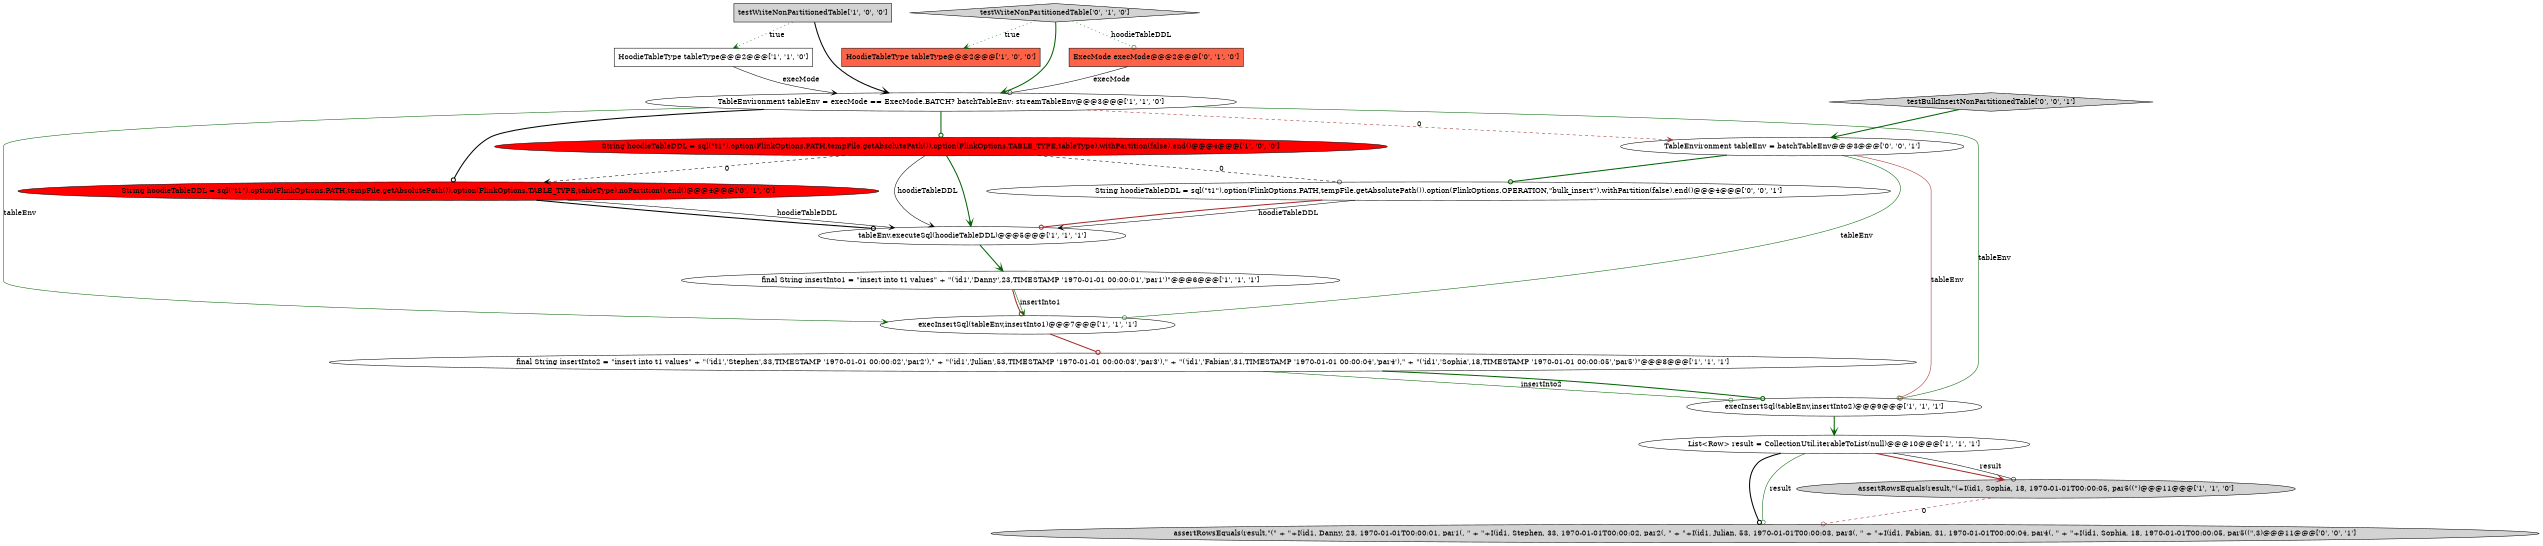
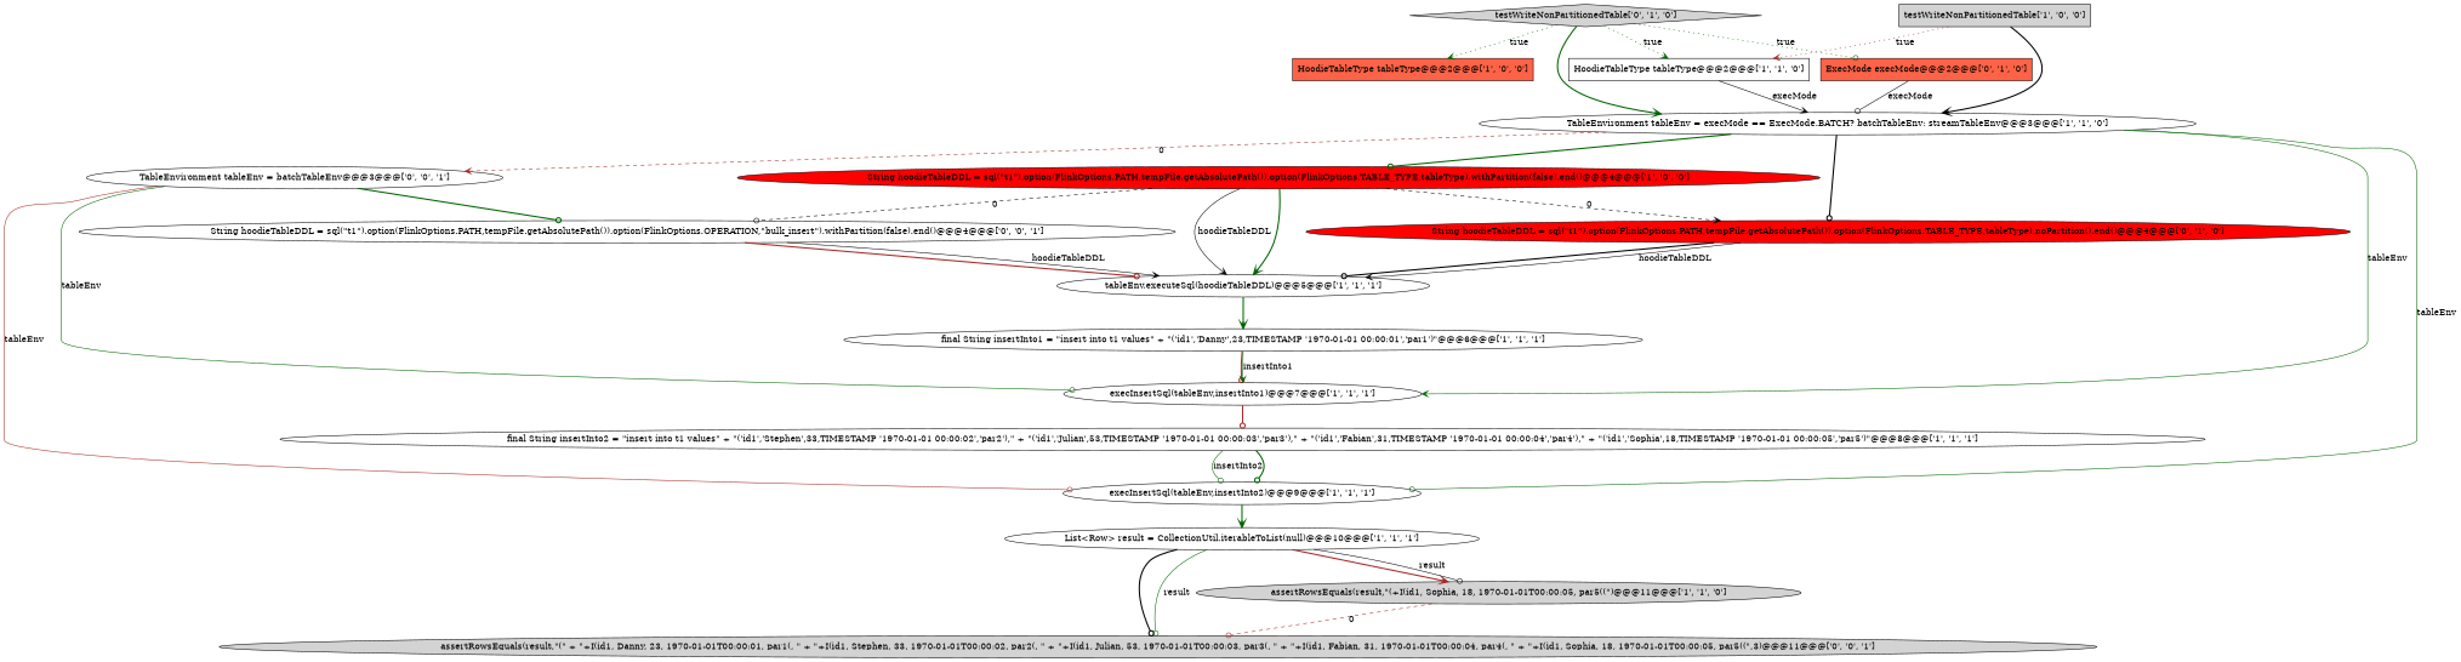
  digraph {
    node [fillcolor=white shape=ellipse style=filled]
    edge [arrowhead=odot color=darkgreen style=bold]
    n1 [label="TableEnvironment tableEnv = execMode == ExecMode.BATCH? batchTableEnv: streamTableEnv@@@3@@@['1', '1', '0']"]
    n2 [label="TableEnvironment tableEnv = batchTableEnv@@@3@@@['0', '0', '1']"]
    n3 [fillcolor=red label="String hoodieTableDDL = sql(\"t1\").option(FlinkOptions.PATH,tempFile.getAbsolutePath()).option(FlinkOptions.TABLE_TYPE,tableType).withPartition(false).end()@@@4@@@['1', '0', '0']"]
    n4 [label="execInsertSql(tableEnv,insertInto1)@@@7@@@['1', '1', '1']"]
    n5 [fillcolor=red label="String hoodieTableDDL = sql(\"t1\").option(FlinkOptions.PATH,tempFile.getAbsolutePath()).option(FlinkOptions.TABLE_TYPE,tableType).noPartition().end()@@@4@@@['0', '1', '0']"]
    n6 [label="execInsertSql(tableEnv,insertInto2)@@@9@@@['1', '1', '1']"]
    n7 [label="String hoodieTableDDL = sql(\"t1\").option(FlinkOptions.PATH,tempFile.getAbsolutePath()).option(FlinkOptions.OPERATION,\"bulk_insert\").withPartition(false).end()@@@4@@@['0', '0', '1']"]
    n8 [label="tableEnv.executeSql(hoodieTableDDL)@@@5@@@['1', '1', '1']"]
    n9 [label="final String insertInto2 = \"insert into t1 values\" + \"('id1','Stephen',33,TIMESTAMP '1970-01-01 00:00:02','par2'),\" + \"('id1','Julian',53,TIMESTAMP '1970-01-01 00:00:03','par3'),\" + \"('id1','Fabian',31,TIMESTAMP '1970-01-01 00:00:04','par4'),\" + \"('id1','Sophia',18,TIMESTAMP '1970-01-01 00:00:05','par5')\"@@@8@@@['1', '1', '1']"]
    n10 [label="List<Row> result = CollectionUtil.iterableToList(null)@@@10@@@['1', '1', '1']"]
    n11 [label="HoodieTableType tableType@@@2@@@['1', '1', '0']" shape=box]
    n12 [fillcolor=lightgray label="assertRowsEquals(result,\"(\" + \"+I(id1, Danny, 23, 1970-01-01T00:00:01, par1(, \" + \"+I(id1, Stephen, 33, 1970-01-01T00:00:02, par2(, \" + \"+I(id1, Julian, 53, 1970-01-01T00:00:03, par3(, \" + \"+I(id1, Fabian, 31, 1970-01-01T00:00:04, par4(, \" + \"+I(id1, Sophia, 18, 1970-01-01T00:00:05, par5((\",3)@@@11@@@['0', '0', '1']"]
    n13 [fillcolor=lightgray label="assertRowsEquals(result,\"(+I(id1, Sophia, 18, 1970-01-01T00:00:05, par5((\")@@@11@@@['1', '1', '0']"]
    n14 [fillcolor=lightgray label="testWriteNonPartitionedTable['0', '1', '0']" shape=diamond]
    n15 [fillcolor=tomato label="ExecMode execMode@@@2@@@['0', '1', '0']" shape=box]
    n16 [fillcolor=tomato label="HoodieTableType tableType@@@2@@@['1', '0', '0']" shape=box]
    n17 [label="final String insertInto1 = \"insert into t1 values\" + \"('id1','Danny',23,TIMESTAMP '1970-01-01 00:00:01','par1')\"@@@6@@@['1', '1', '1']"]
-   n18 [fillcolor=lightgray label="testBulkInsertNonPartitionedTable['0', '0', '1']" shape=diamond]
    n19 [fillcolor=lightgray label="testWriteNonPartitionedTable['1', '0', '0']" shape=box]
    n1 -> n2 [arrowhead=vee color=brown label=0 style=dashed]
    n1 -> n3
    n1 -> n4 [arrowhead=vee label=tableEnv style=solid]
    n1 -> n5 [color=black]
    n1 -> n6 [label=tableEnv style=solid]
    n2 -> n4 [label=tableEnv style=solid]
    n2 -> n6 [color=brown label=tableEnv style=solid]
    n2 -> n7
    n3 -> n5 [arrowhead=vee color=black label=0 style=dashed]
    n3 -> n7 [color=black label=0 style=dashed]
    n3 -> n8 [arrowhead=vee]
    n3 -> n8 [arrowhead=vee color=black label=hoodieTableDDL style=solid]
    n4 -> n9 [color=brown]
    n5 -> n8 [color=black]
    n5 -> n8 [arrowhead=vee color=black label=hoodieTableDDL style=solid]
    n6 -> n10 [arrowhead=vee]
    n7 -> n8 [color=brown]
    n7 -> n8 [arrowhead=vee color=black label=hoodieTableDDL style=solid]
    n8 -> n17 [arrowhead=vee]
    n9 -> n6 [label=insertInto2 style=solid]
    n9 -> n6
    n10 -> n12 [color=black]
    n10 -> n12 [label=result style=solid]
    n10 -> n13 [arrowhead=vee color=brown]
    n10 -> n13 [color=black label=result style=solid]
    n11 -> n1 [arrowhead=vee color=black label=execMode style=solid]
    n13 -> n12 [color=brown label=0 style=dashed]
    n14 -> n1 [arrowhead=vee]
-   n14 -> n15 [label=hoodieTableDDL style=dotted]
+   n14 -> n11 [arrowhead=vee label=true style=dotted]
+   n14 -> n15 [label=true style=dotted]
    n14 -> n16 [arrowhead=vee label=true style=dotted]
    n15 -> n1 [color=black label=execMode style=solid]
    n17 -> n4 [color=brown]
    n17 -> n4 [arrowhead=vee label=insertInto1 style=solid]
-   n18 -> n2 [arrowhead=vee]
    n19 -> n1 [arrowhead=vee color=black]
-   n19 -> n11 [arrowhead=vee label=true style=dotted]
+   n19 -> n11 [arrowhead=vee color=brown label=true style=dotted]
  }
